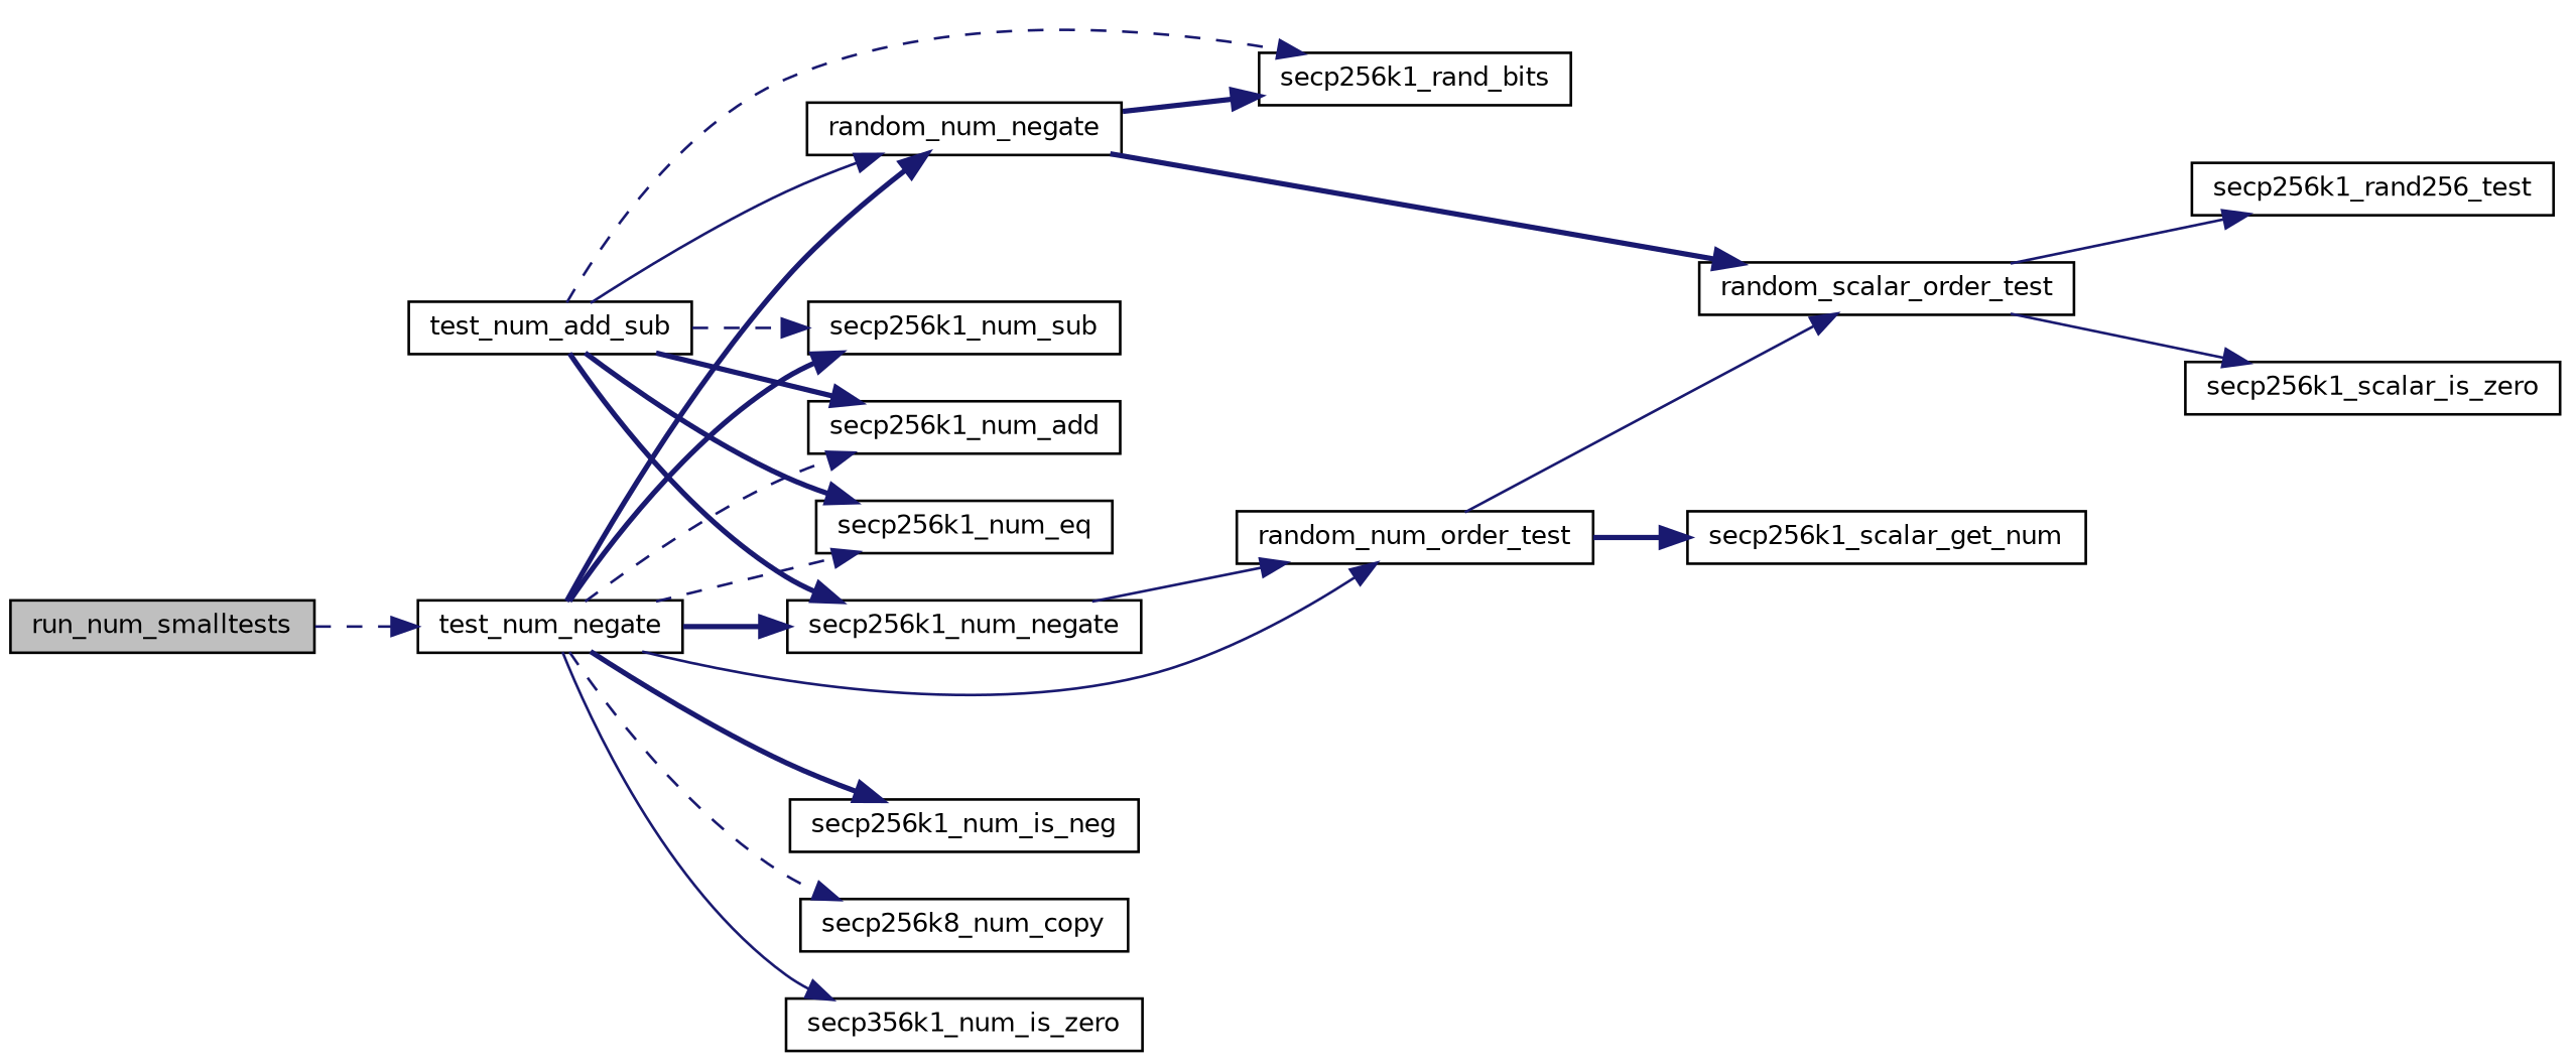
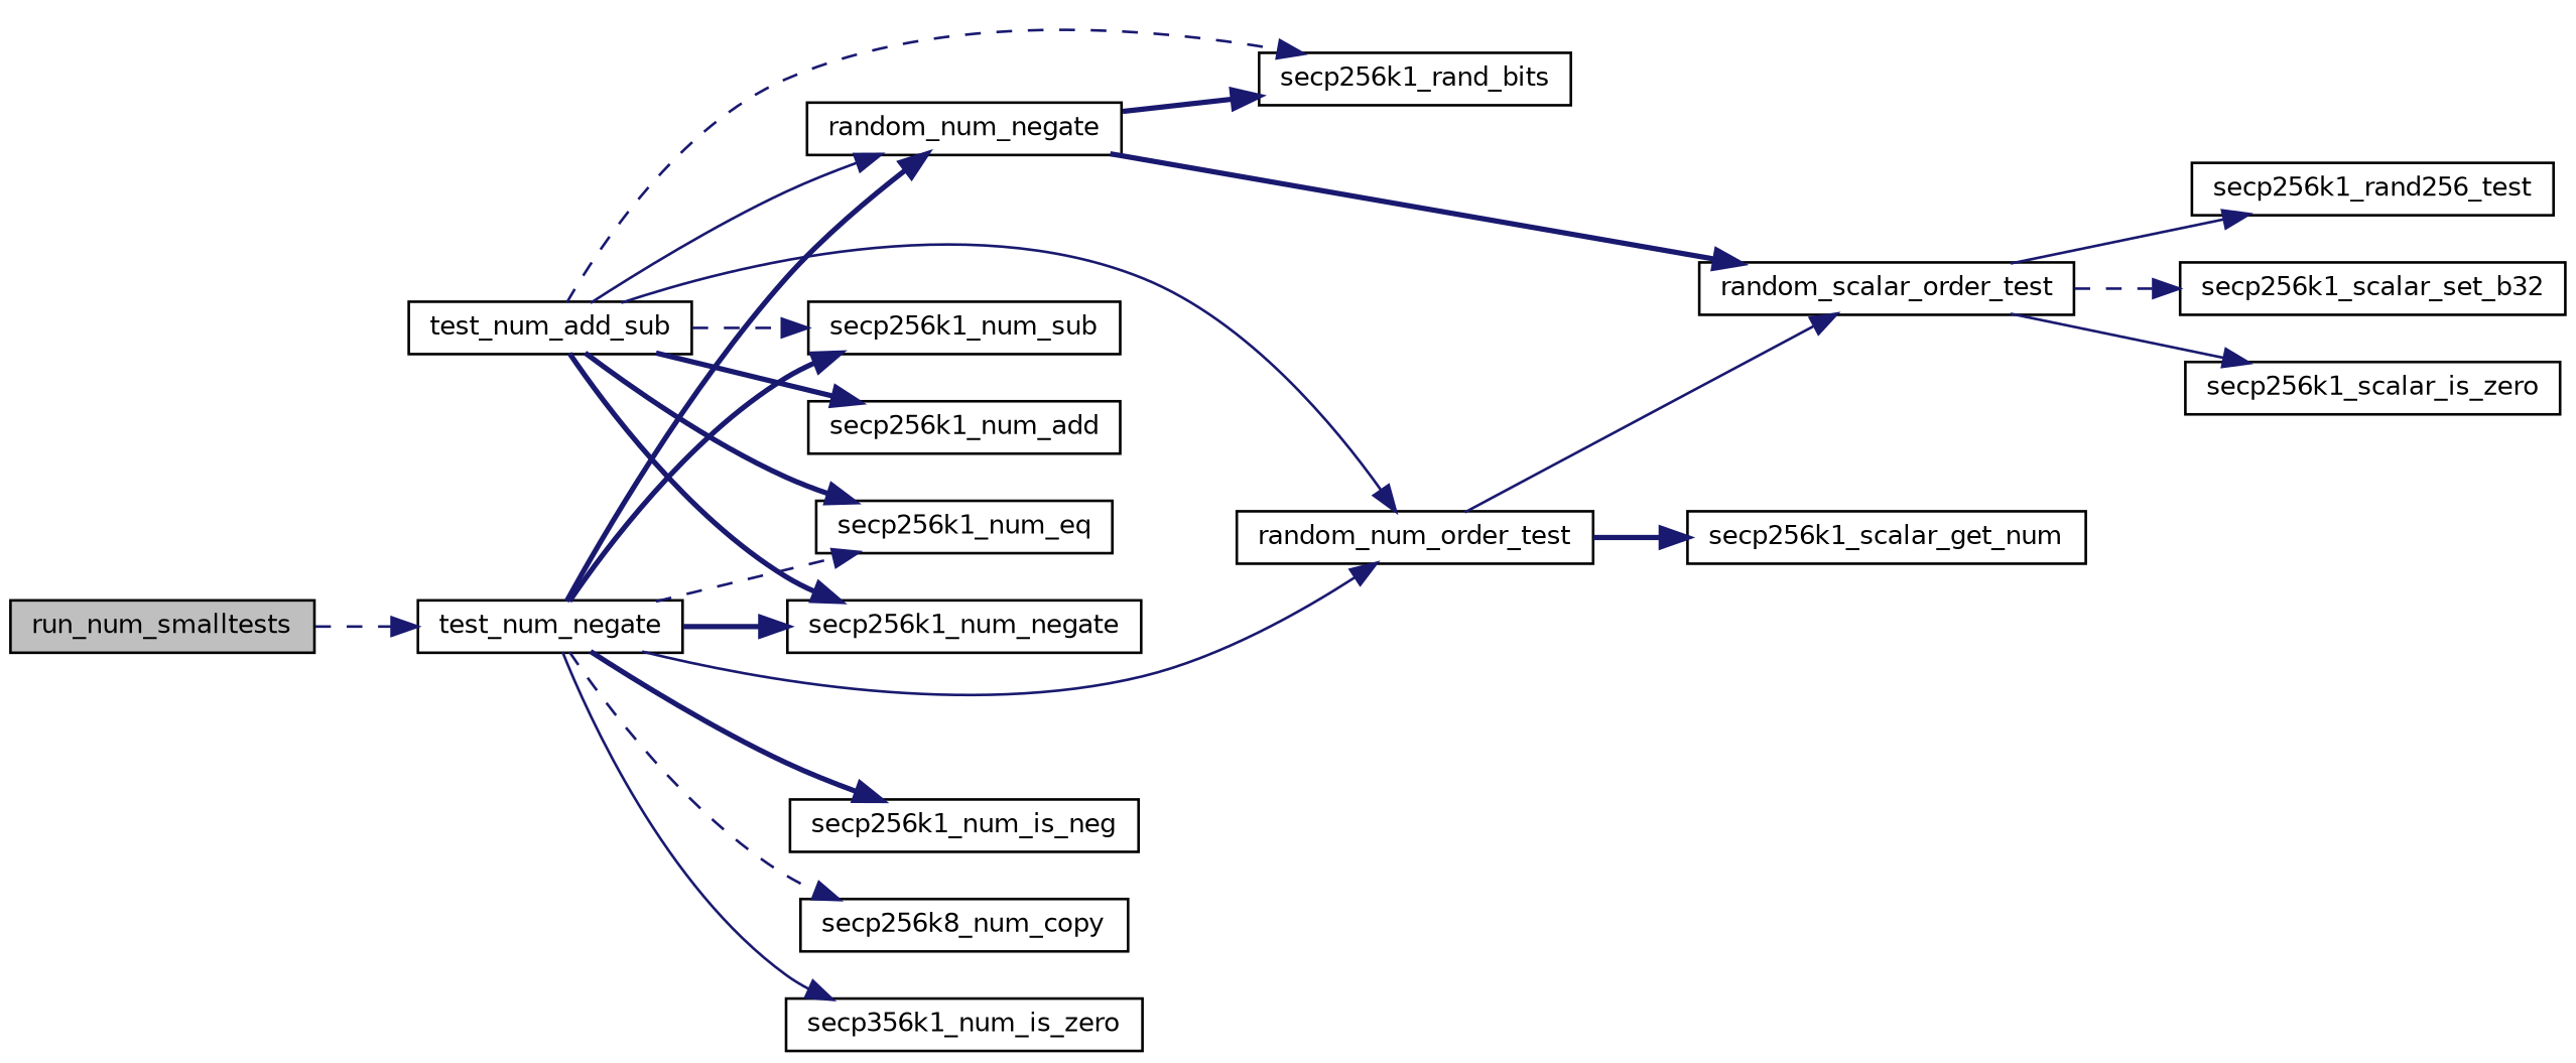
  digraph {
    rankdir=LR
    node [color=black fillcolor=white fontname=Helvetica fontsize=10 shape=record style=filled]
    edge [color=midnightblue fontname=Helvetica fontsize=10 labelfontname=Helvetica labelfontsize=10 style=bold]
    n1 [fillcolor=grey75 fontcolor=black height=0.2 label=run_num_smalltests width=0.4]
    n2 [height=0.2 label=test_num_negate width=0.4]
    n3 [height=0.2 label=random_num_order_test width=0.4]
    n4 [height=0.2 label=random_num_negate width=0.4]
    n5 [height=0.2 label=secp256k1_num_negate width=0.4]
    n6 [height=0.2 label=secp256k8_num_copy width=0.4]
    n7 [height=0.2 label=secp256k1_num_sub width=0.4]
    n8 [height=0.2 label=secp356k1_num_is_zero width=0.4]
    n9 [height=0.2 label=secp256k1_num_add width=0.4]
    n10 [height=0.2 label=secp256k1_num_is_neg width=0.4]
    n11 [height=0.2 label=secp256k1_num_eq width=0.4]
    n12 [height=0.2 label=test_num_add_sub width=0.4]
    n13 [height=0.2 label=secp256k1_rand_bits width=0.4]
    n14 [height=0.2 label=random_scalar_order_test width=0.4]
    n15 [height=0.2 label=secp256k1_scalar_get_num width=0.4]
    n16 [height=0.2 label=secp256k1_rand256_test width=0.4]
+   n17 [height=0.2 label=secp256k1_scalar_set_b32 width=0.4]
    n18 [height=0.2 label=secp256k1_scalar_is_zero width=0.4]
    n1 -> n2 [style=dashed]
    n2 -> n3 [style=solid]
    n2 -> n4
    n2 -> n5
    n2 -> n6 [style=dashed]
    n2 -> n7
    n2 -> n8 [style=solid]
-   n2 -> n9 [style=dashed]
    n2 -> n10
    n2 -> n11 [style=dashed]
    n3 -> n14 [style=solid]
    n3 -> n15
    n4 -> n13
    n4 -> n14
-   n5 -> n3 [style=solid]
+   n12 -> n3 [style=solid]
    n12 -> n4 [style=solid]
    n12 -> n5
    n12 -> n7 [style=dashed]
    n12 -> n9
    n12 -> n11
    n12 -> n13 [style=dashed]
    n14 -> n16 [style=solid]
+   n14 -> n17 [style=dashed]
    n14 -> n18 [style=solid]
  }
